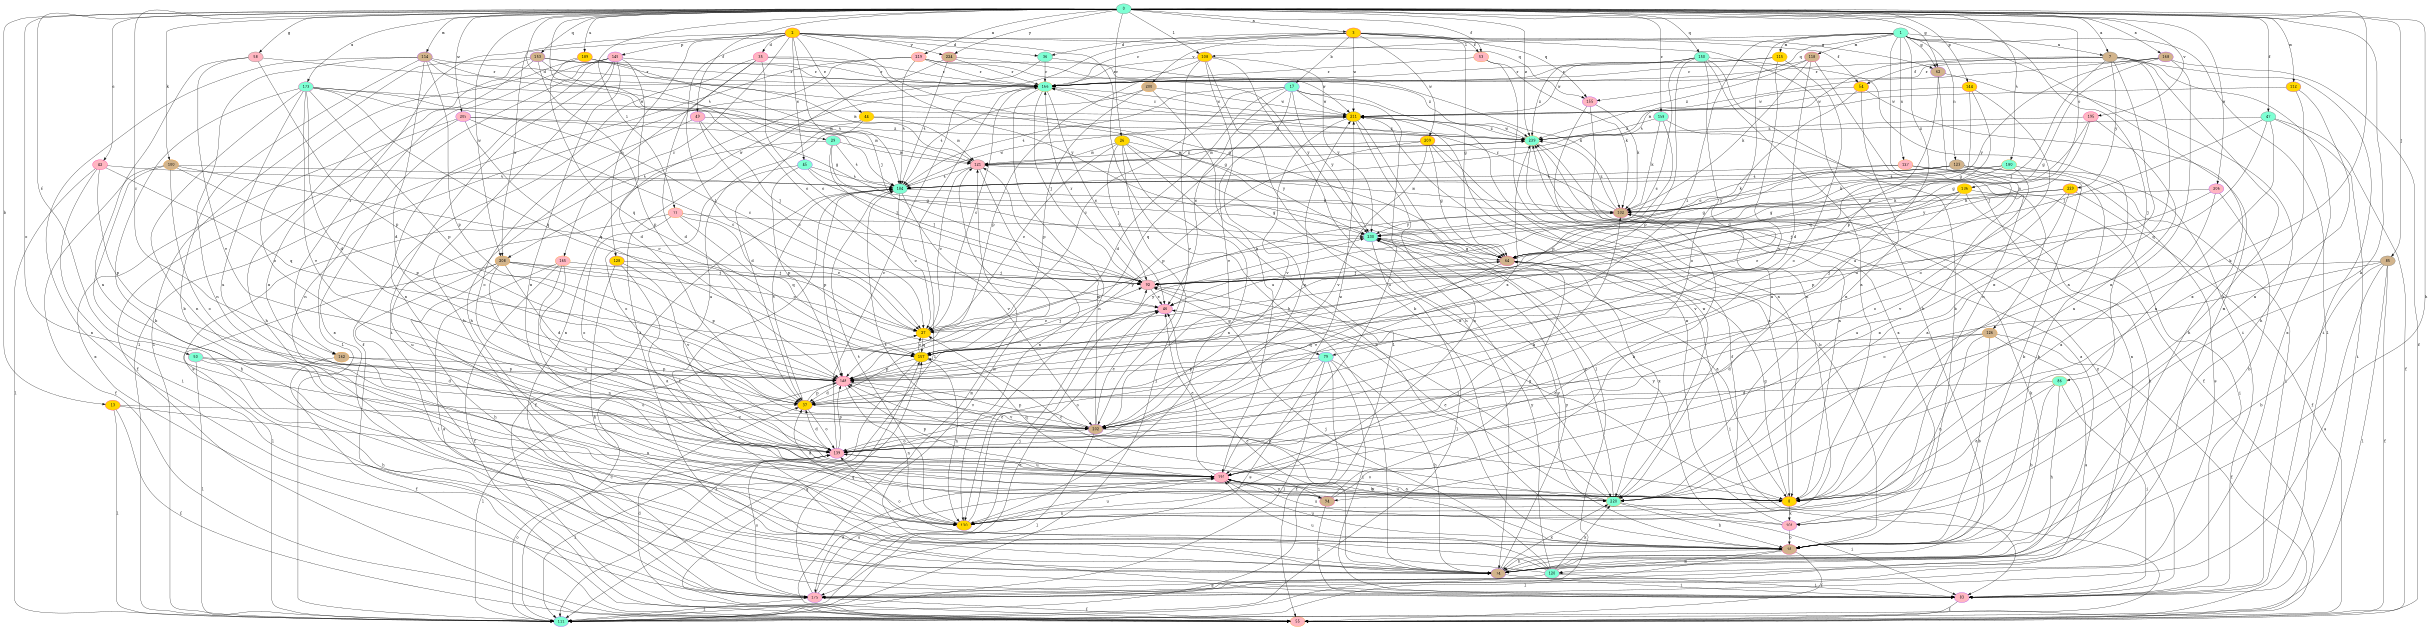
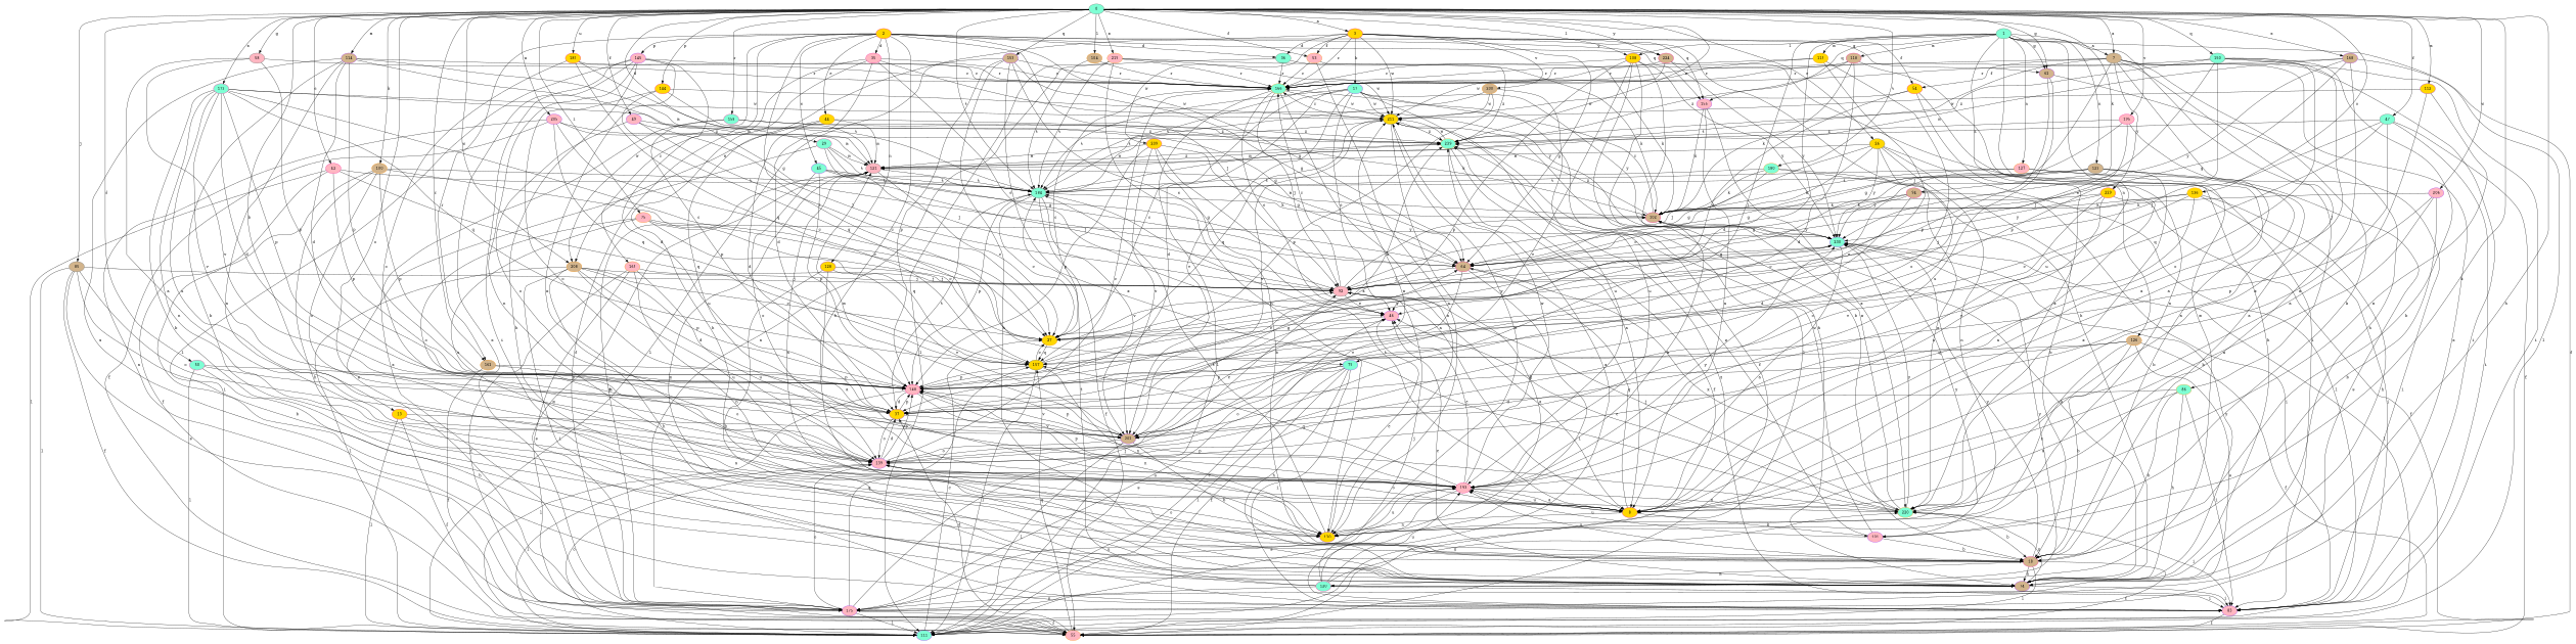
  strict digraph {
    fontname="Courier Prime"
    node [color=purple fillcolor=lightpink fontname="Courier Prime" style=filled]
    edge [fontname="Courier Prime"]
    0 [color=gray40 fillcolor=aquamarine]
    3 [color=deeppink fillcolor=gold]
    7 [color=gray40 fillcolor=tan]
    13 [color=deeppink fillcolor=gold]
    26 [color=gray40 fillcolor=gold]
    29 [color=deeppink fillcolor=aquamarine]
    42 [color=deeppink]
    47 [color=gray40 fillcolor=aquamarine]
    49
    50 [color=deeppink fillcolor=aquamarine]
    53 [color=darkorange]
    58 [color=gray40]
    62 [fillcolor=tan]
    74 [fillcolor=tan]
    75 [color=darkorange]
    85 [color=gray40 fillcolor=tan]
    94 [color=deeppink fillcolor=tan]
    100 [color=darkorange fillcolor=tan]
    101
+   104 [color=darkorange fillcolor=tan]
    108 [fillcolor=gold]
    112 [fillcolor=gold]
    114 [fillcolor=tan]
    136 [color=darkorange fillcolor=gold]
    139
    144 [color=deeppink fillcolor=gold]
    150 [color=gray40 fillcolor=aquamarine]
    153 [fillcolor=tan]
    158 [color=deeppink fillcolor=aquamarine]
    162 [color=darkorange fillcolor=tan]
    168 [fillcolor=tan]
    173 [color=deeppink fillcolor=aquamarine]
    180 [color=darkorange fillcolor=aquamarine]
    184 [color=gray40 fillcolor=aquamarine]
    189 [color=deeppink fillcolor=gold]
    195 [color=deeppink]
    205
    206
    208 [color=darkorange fillcolor=tan]
    219 [color=darkorange]
    224 [color=deeppink fillcolor=tan]
    239 [color=darkorange fillcolor=aquamarine]
    155
    36 [color=gray40 fillcolor=aquamarine]
    64 [color=deeppink fillcolor=tan]
    17 [fillcolor=aquamarine]
    54 [color=deeppink fillcolor=gold]
    166 [color=darkorange fillcolor=aquamarine]
    200 [color=darkorange fillcolor=tan]
    209 [color=deeppink fillcolor=gold]
    211 [color=gray40 fillcolor=gold]
    92 [color=gray40]
    8 [color=deeppink fillcolor=gold]
    83
    175
    220 [color=darkorange fillcolor=aquamarine]
    229 [color=deeppink fillcolor=gold]
    111 [fillcolor=aquamarine]
    55 [color=darkorange]
    202 [fillcolor=tan]
    130 [fillcolor=gold]
    27 [color=darkorange fillcolor=gold]
    230 [fillcolor=aquamarine]
    18 [color=deeppink fillcolor=tan]
    121 [color=gray40]
    157 [color=gray40 fillcolor=gold]
    148 [color=deeppink]
    37 [fillcolor=gold]
    102 [color=deeppink fillcolor=tan]
    193 [color=deeppink]
    46
    1 [color=gray40 fillcolor=aquamarine]
    79 [fillcolor=aquamarine]
    86 [color=darkorange fillcolor=aquamarine]
    115 [color=darkorange fillcolor=gold]
    118 [color=deeppink fillcolor=tan]
    120 [color=deeppink fillcolor=aquamarine]
    123 [color=gray40 fillcolor=tan]
    126 [color=darkorange fillcolor=tan]
    127 [color=darkorange]
    2 [color=deeppink fillcolor=gold]
    35 [color=deeppink]
    44 [color=darkorange fillcolor=gold]
    45 [fillcolor=aquamarine]
    128 [fillcolor=gold]
    145
    165 [color=darkorange]
    0 -> 3 [label=a]
    0 -> 7 [label=a]
    0 -> 13 [label=b]
    0 -> 26 [label=c]
    0 -> 29 [label=d]
    0 -> 42 [label=e]
    0 -> 47 [label=f]
    0 -> 49 [label=f]
    0 -> 50 [label=f]
    0 -> 53 [label=f]
    0 -> 58 [label=g]
    0 -> 62 [label=g]
    0 -> 74 [label=h]
    0 -> 75 [label=i]
    0 -> 85 [label=j]
    0 -> 94 [label=k]
    0 -> 100 [label=k]
    0 -> 101 [label=k]
+   0 -> 104 [label=l]
    0 -> 108 [label=l]
    0 -> 112 [label=m]
    0 -> 114 [label=m]
    0 -> 136 [label=o]
    0 -> 139 [label=o]
    0 -> 144 [label=p]
    0 -> 150 [label=q]
    0 -> 153 [label=q]
    0 -> 158 [label=r]
    0 -> 162 [label=r]
    0 -> 168 [label=s]
    0 -> 173 [label=s]
    0 -> 180 [label=t]
    0 -> 184 [label=t]
    0 -> 189 [label=u]
    0 -> 195 [label=v]
    0 -> 205 [label=w]
    0 -> 206 [label=w]
    0 -> 208 [label=w]
    0 -> 219 [label=x]
    0 -> 224 [label=y]
    0 -> 239 [label=z]
    3 -> 53 [label=f]
    3 -> 74 [label=h]
    3 -> 208 [label=w]
    3 -> 155 [label=q]
    3 -> 36 [label=d]
    3 -> 64 [label=g]
    3 -> 17 [label=b]
    3 -> 54 [label=f]
    3 -> 166 [label=r]
    3 -> 200 [label=v]
    3 -> 209 [label=w]
    3 -> 211 [label=w]
    7 -> 101 [label=k]
    7 -> 184 [label=t]
    7 -> 54 [label=f]
    7 -> 166 [label=r]
    7 -> 92 [label=j]
    7 -> 8 [label=a]
    7 -> 83 [label=i]
    7 -> 175 [label=s]
    7 -> 220 [label=x]
    7 -> 229 [label=y]
    13 -> 8 [label=a]
    13 -> 111 [label=l]
    13 -> 55 [label=f]
    13 -> 202 [label=v]
    26 -> 92 [label=j]
    26 -> 220 [label=x]
    26 -> 111 [label=l]
    26 -> 130 [label=n]
    26 -> 27 [label=c]
    26 -> 230 [label=y]
    26 -> 18 [label=b]
    26 -> 121 [label=m]
    29 -> 184 [label=t]
    29 -> 64 [label=g]
    29 -> 92 [label=j]
    29 -> 175 [label=s]
    29 -> 121 [label=m]
    42 -> 184 [label=t]
    42 -> 83 [label=i]
    42 -> 111 [label=l]
    42 -> 157 [label=q]
    42 -> 148 [label=p]
    47 -> 239 [label=z]
    47 -> 92 [label=j]
    47 -> 8 [label=a]
    47 -> 83 [label=i]
    47 -> 55 [label=f]
    47 -> 157 [label=q]
    49 -> 139 [label=o]
    49 -> 239 [label=z]
    49 -> 92 [label=j]
    49 -> 27 [label=c]
    50 -> 74 [label=h]
    50 -> 111 [label=l]
    50 -> 148 [label=p]
    50 -> 37 [label=d]
    53 -> 166 [label=r]
    53 -> 130 [label=n]
    53 -> 102 [label=k]
    58 -> 166 [label=r]
    58 -> 8 [label=a]
    58 -> 202 [label=v]
    58 -> 148 [label=p]
    62 -> 74 [label=h]
    62 -> 148 [label=p]
    62 -> 193 [label=u]
    74 -> 83 [label=i]
    74 -> 220 [label=x]
    74 -> 230 [label=y]
    74 -> 102 [label=k]
    74 -> 46 [label=e]
    75 -> 139 [label=o]
    75 -> 27 [label=c]
    75 -> 230 [label=y]
    75 -> 157 [label=q]
    75 -> 193 [label=u]
    85 -> 139 [label=o]
    85 -> 92 [label=j]
    85 -> 175 [label=s]
    85 -> 111 [label=l]
    85 -> 55 [label=f]
    85 -> 18 [label=b]
    94 -> 64 [label=g]
    94 -> 83 [label=i]
    94 -> 27 [label=c]
    94 -> 37 [label=d]
    94 -> 102 [label=k]
    100 -> 74 [label=h]
    100 -> 139 [label=o]
    100 -> 184 [label=t]
    100 -> 55 [label=f]
    100 -> 27 [label=c]
    100 -> 148 [label=p]
    101 -> 239 [label=z]
    101 -> 211 [label=w]
    101 -> 230 [label=y]
    101 -> 18 [label=b]
    101 -> 193 [label=u]
+   104 -> 184 [label=t]
+   104 -> 166 [label=r]
    108 -> 74 [label=h]
    108 -> 166 [label=r]
    108 -> 111 [label=l]
    108 -> 202 [label=v]
    108 -> 230 [label=y]
    108 -> 18 [label=b]
    108 -> 148 [label=p]
    112 -> 211 [label=w]
    112 -> 8 [label=a]
    112 -> 220 [label=x]
    114 -> 64 [label=g]
    114 -> 166 [label=r]
    114 -> 175 [label=s]
    114 -> 130 [label=n]
    114 -> 18 [label=b]
    114 -> 121 [label=m]
    114 -> 148 [label=p]
    114 -> 37 [label=d]
    136 -> 74 [label=h]
    136 -> 92 [label=j]
    136 -> 83 [label=i]
    136 -> 202 [label=v]
    136 -> 27 [label=c]
    136 -> 102 [label=k]
    139 -> 166 [label=r]
    139 -> 211 [label=w]
    139 -> 111 [label=l]
    139 -> 148 [label=p]
    139 -> 37 [label=d]
    139 -> 193 [label=u]
    144 -> 139 [label=o]
    144 -> 64 [label=g]
    144 -> 211 [label=w]
    144 -> 157 [label=q]
    150 -> 139 [label=o]
    150 -> 239 [label=z]
    150 -> 166 [label=r]
    150 -> 8 [label=a]
    150 -> 83 [label=i]
    150 -> 18 [label=b]
    150 -> 148 [label=p]
    150 -> 46 [label=e]
    153 -> 74 [label=h]
    153 -> 64 [label=g]
    153 -> 166 [label=r]
    153 -> 220 [label=x]
    153 -> 111 [label=l]
    153 -> 148 [label=p]
    153 -> 46 [label=e]
    158 -> 239 [label=z]
    158 -> 175 [label=s]
    158 -> 148 [label=p]
    158 -> 102 [label=k]
    162 -> 139 [label=o]
    162 -> 55 [label=f]
    162 -> 148 [label=p]
    168 -> 64 [label=g]
    168 -> 166 [label=r]
    168 -> 220 [label=x]
    168 -> 55 [label=f]
    168 -> 230 [label=y]
    168 -> 121 [label=m]
    173 -> 211 [label=w]
    173 -> 202 [label=v]
    173 -> 130 [label=n]
    173 -> 27 [label=c]
    173 -> 18 [label=b]
    173 -> 121 [label=m]
    173 -> 157 [label=q]
    173 -> 148 [label=p]
    173 -> 37 [label=d]
    173 -> 193 [label=u]
    180 -> 139 [label=o]
    180 -> 184 [label=t]
    180 -> 64 [label=g]
    180 -> 8 [label=a]
    180 -> 102 [label=k]
    184 -> 211 [label=w]
    184 -> 55 [label=f]
    184 -> 202 [label=v]
    184 -> 27 [label=c]
    184 -> 148 [label=p]
    184 -> 102 [label=k]
    189 -> 139 [label=o]
    189 -> 184 [label=t]
    189 -> 166 [label=r]
    189 -> 157 [label=q]
    195 -> 239 [label=z]
    195 -> 64 [label=g]
    195 -> 92 [label=j]
    195 -> 8 [label=a]
    205 -> 239 [label=z]
    205 -> 175 [label=s]
    205 -> 55 [label=f]
    205 -> 27 [label=c]
    205 -> 121 [label=m]
    205 -> 157 [label=q]
    206 -> 8 [label=a]
    206 -> 18 [label=b]
    206 -> 148 [label=p]
    206 -> 102 [label=k]
    208 -> 74 [label=h]
    208 -> 92 [label=j]
    208 -> 83 [label=i]
    208 -> 111 [label=l]
    208 -> 27 [label=c]
    208 -> 148 [label=p]
    208 -> 37 [label=d]
    208 -> 193 [label=u]
    219 -> 184 [label=t]
    219 -> 239 [label=z]
    219 -> 166 [label=r]
    219 -> 211 [label=w]
    219 -> 111 [label=l]
    219 -> 130 [label=n]
    224 -> 184 [label=t]
    224 -> 166 [label=r]
    224 -> 83 [label=i]
    224 -> 230 [label=y]
    239 -> 211 [label=w]
    239 -> 8 [label=a]
    239 -> 55 [label=f]
    239 -> 121 [label=m]
    155 -> 8 [label=a]
    155 -> 220 [label=x]
    155 -> 102 [label=k]
    36 -> 166 [label=r]
    36 -> 175 [label=s]
    36 -> 102 [label=k]
    64 -> 92 [label=j]
    64 -> 83 [label=i]
    64 -> 220 [label=x]
    64 -> 202 [label=v]
    17 -> 184 [label=t]
    17 -> 211 [label=w]
    17 -> 55 [label=f]
    17 -> 202 [label=v]
    17 -> 27 [label=c]
    17 -> 230 [label=y]
    17 -> 37 [label=d]
    17 -> 193 [label=u]
    17 -> 46 [label=e]
    54 -> 74 [label=h]
    54 -> 211 [label=w]
    54 -> 220 [label=x]
    54 -> 46 [label=e]
    166 -> 211 [label=w]
    166 -> 92 [label=j]
    166 -> 111 [label=l]
    166 -> 130 [label=n]
    166 -> 27 [label=c]
    166 -> 46 [label=e]
    200 -> 184 [label=t]
    200 -> 211 [label=w]
    200 -> 148 [label=p]
    200 -> 193 [label=u]
    209 -> 64 [label=g]
    209 -> 8 [label=a]
    209 -> 202 [label=v]
    209 -> 18 [label=b]
    209 -> 121 [label=m]
    209 -> 148 [label=p]
    211 -> 239 [label=z]
    211 -> 166 [label=r]
    211 -> 111 [label=l]
    211 -> 202 [label=v]
    211 -> 130 [label=n]
    211 -> 157 [label=q]
    92 -> 166 [label=r]
    92 -> 8 [label=a]
    92 -> 102 [label=k]
    92 -> 46 [label=e]
    8 -> 101 [label=k]
    8 -> 139 [label=o]
    8 -> 184 [label=t]
    8 -> 64 [label=g]
    8 -> 130 [label=n]
    8 -> 193 [label=u]
    83 -> 239 [label=z]
    83 -> 55 [label=f]
    175 -> 139 [label=o]
    175 -> 92 [label=j]
    175 -> 111 [label=l]
    175 -> 55 [label=f]
+   175 -> 121 [label=m]
    175 -> 157 [label=q]
    175 -> 193 [label=u]
    220 -> 211 [label=w]
    220 -> 92 [label=j]
    220 -> 83 [label=i]
    220 -> 230 [label=y]
    220 -> 18 [label=b]
    220 -> 148 [label=p]
    220 -> 46 [label=e]
    229 -> 55 [label=f]
    229 -> 202 [label=v]
    229 -> 230 [label=y]
    229 -> 102 [label=k]
    229 -> 193 [label=u]
    111 -> 139 [label=o]
    111 -> 27 [label=c]
    111 -> 46 [label=e]
    55 -> 121 [label=m]
    55 -> 157 [label=q]
    55 -> 37 [label=d]
    202 -> 139 [label=o]
    202 -> 239 [label=z]
    202 -> 111 [label=l]
    202 -> 18 [label=b]
    202 -> 121 [label=m]
    202 -> 148 [label=p]
    202 -> 46 [label=e]
    130 -> 184 [label=t]
    130 -> 193 [label=u]
    130 -> 46 [label=e]
    27 -> 230 [label=y]
    27 -> 157 [label=q]
    230 -> 64 [label=g]
    230 -> 8 [label=a]
    230 -> 111 [label=l]
    18 -> 74 [label=h]
    18 -> 139 [label=o]
    18 -> 111 [label=l]
    18 -> 55 [label=f]
    18 -> 230 [label=y]
    18 -> 193 [label=u]
    18 -> 120 [label=m]
    121 -> 184 [label=t]
    121 -> 239 [label=z]
    121 -> 130 [label=n]
    121 -> 27 [label=c]
    157 -> 92 [label=j]
    157 -> 111 [label=l]
    157 -> 130 [label=n]
    157 -> 27 [label=c]
    157 -> 230 [label=y]
    157 -> 148 [label=p]
    148 -> 64 [label=g]
    148 -> 111 [label=l]
    148 -> 202 [label=v]
    148 -> 130 [label=n]
    148 -> 37 [label=d]
    37 -> 139 [label=o]
    37 -> 184 [label=t]
    37 -> 202 [label=v]
    37 -> 148 [label=p]
    102 -> 239 [label=z]
    102 -> 166 [label=r]
    102 -> 230 [label=y]
    102 -> 121 [label=m]
    193 -> 211 [label=w]
    193 -> 8 [label=a]
    193 -> 175 [label=s]
    193 -> 220 [label=x]
-   193 -> 94 [label=y]
+   193 -> 230 [label=y]
    193 -> 157 [label=q]
    193 -> 148 [label=p]
    193 -> 102 [label=k]
    193 -> 46 [label=e]
    46 -> 27 [label=c]
    1 -> 7 [label=a]
    1 -> 62 [label=g]
    1 -> 108 [label=l]
    1 -> 155 [label=q]
    1 -> 111 [label=l]
    1 -> 37 [label=d]
    1 -> 193 [label=u]
    1 -> 79 [label=i]
    1 -> 86 [label=j]
    1 -> 115 [label=m]
    1 -> 118 [label=m]
    1 -> 120 [label=m]
    1 -> 123 [label=n]
    1 -> 126 [label=n]
    1 -> 127 [label=n]
    79 -> 74 [label=h]
    79 -> 139 [label=o]
    79 -> 83 [label=i]
    79 -> 175 [label=s]
    79 -> 111 [label=l]
    79 -> 55 [label=f]
    79 -> 148 [label=p]
    86 -> 74 [label=h]
    86 -> 8 [label=a]
    86 -> 83 [label=i]
    86 -> 18 [label=b]
    86 -> 37 [label=d]
    115 -> 139 [label=o]
    115 -> 166 [label=r]
    115 -> 211 [label=w]
    115 -> 202 [label=v]
    118 -> 239 [label=z]
    118 -> 166 [label=r]
    118 -> 130 [label=n]
    118 -> 37 [label=d]
    118 -> 102 [label=k]
    120 -> 184 [label=t]
    120 -> 239 [label=z]
    120 -> 92 [label=j]
    120 -> 83 [label=i]
    120 -> 175 [label=s]
    120 -> 220 [label=x]
    120 -> 230 [label=y]
    120 -> 121 [label=m]
    120 -> 193 [label=u]
    123 -> 184 [label=t]
    123 -> 64 [label=g]
    123 -> 83 [label=i]
    123 -> 220 [label=x]
    123 -> 230 [label=y]
    123 -> 18 [label=b]
    126 -> 175 [label=s]
    126 -> 55 [label=f]
    126 -> 130 [label=n]
    126 -> 18 [label=b]
    126 -> 157 [label=q]
    126 -> 37 [label=d]
    127 -> 184 [label=t]
    127 -> 175 [label=s]
    127 -> 18 [label=b]
    127 -> 102 [label=k]
    2 -> 62 [label=g]
    2 -> 74 [label=h]
    2 -> 162 [label=r]
    2 -> 208 [label=w]
    2 -> 224 [label=y]
    2 -> 155 [label=q]
    2 -> 36 [label=d]
    2 -> 64 [label=g]
    2 -> 92 [label=j]
    2 -> 79 [label=i]
    2 -> 35 [label=d]
    2 -> 44 [label=e]
    2 -> 45 [label=e]
    2 -> 128 [label=n]
    2 -> 145 [label=p]
    2 -> 165 [label=r]
    35 -> 74 [label=h]
    35 -> 166 [label=r]
    35 -> 55 [label=f]
    35 -> 230 [label=y]
    35 -> 37 [label=d]
    35 -> 46 [label=e]
    44 -> 239 [label=z]
    44 -> 121 [label=m]
    44 -> 37 [label=d]
    44 -> 193 [label=u]
    45 -> 139 [label=o]
    45 -> 184 [label=t]
    45 -> 64 [label=g]
    45 -> 92 [label=j]
    45 -> 148 [label=p]
    128 -> 74 [label=h]
    128 -> 92 [label=j]
    128 -> 8 [label=a]
    128 -> 202 [label=v]
    145 -> 74 [label=h]
    145 -> 166 [label=r]
    145 -> 83 [label=i]
    145 -> 175 [label=s]
    145 -> 220 [label=x]
    145 -> 111 [label=l]
    145 -> 130 [label=n]
    145 -> 37 [label=d]
    165 -> 92 [label=j]
    165 -> 175 [label=s]
    165 -> 55 [label=f]
    165 -> 130 [label=n]
    165 -> 193 [label=u]
  }
